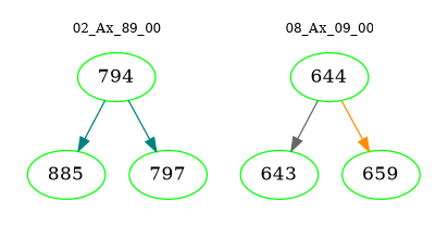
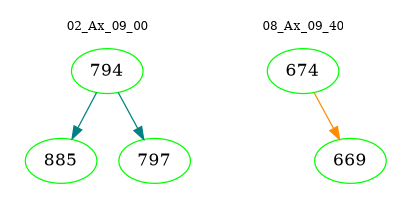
  digraph {
    node [color=green]
    edge [color=teal]
    n1 [label=794]
    n2 [label=885]
    n3 [label=797]
-   n4 [label=644]
-   n5 [label=643]
-   n6 [label=659]
+   n4 [label=674]
+   n6 [label=669]
    subgraph cluster_1 {
      color=white
      fontsize=10
-     label="02_Ax_89_00"
+     label="02_Ax_09_00"
      n1
      n2
      n3
    }
    subgraph cluster_2 {
      color=white
      fontsize=10
-     label="08_Ax_09_00"
+     label="08_Ax_09_40"
      n4
-     n5
      n6
    }
    n1 -> n2
    n1 -> n3
-   n4 -> n5 [color=gray40]
    n4 -> n6 [color=darkorange]
  }
